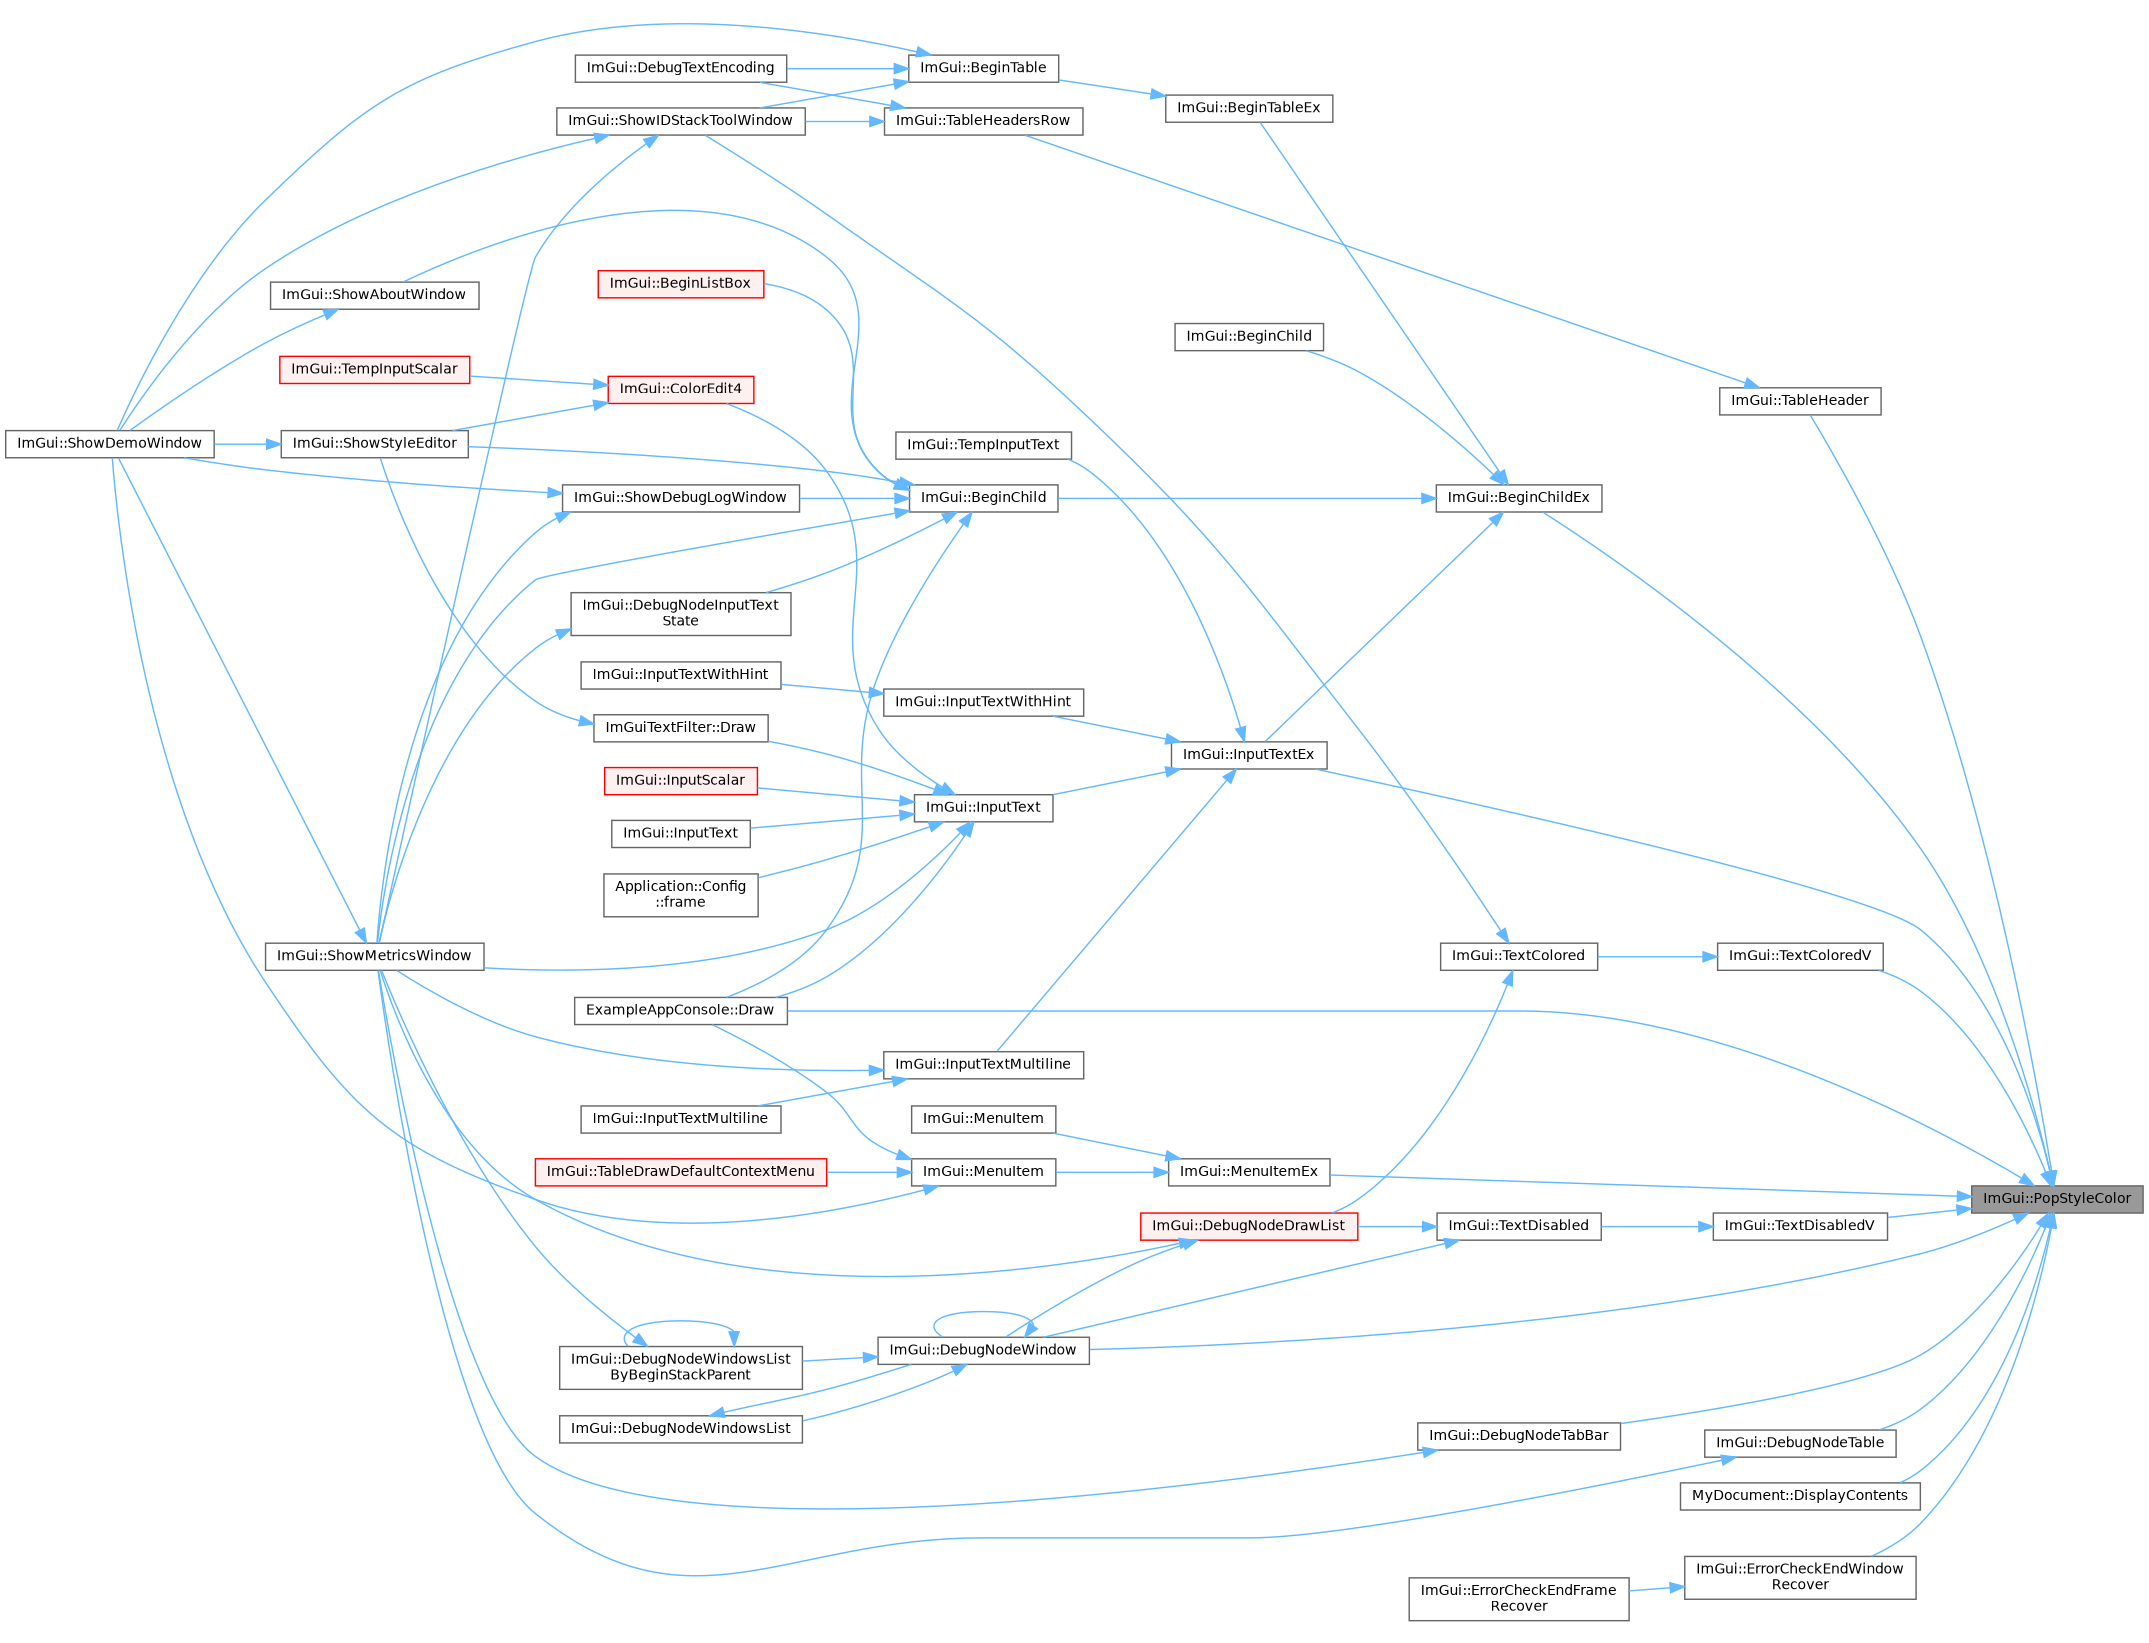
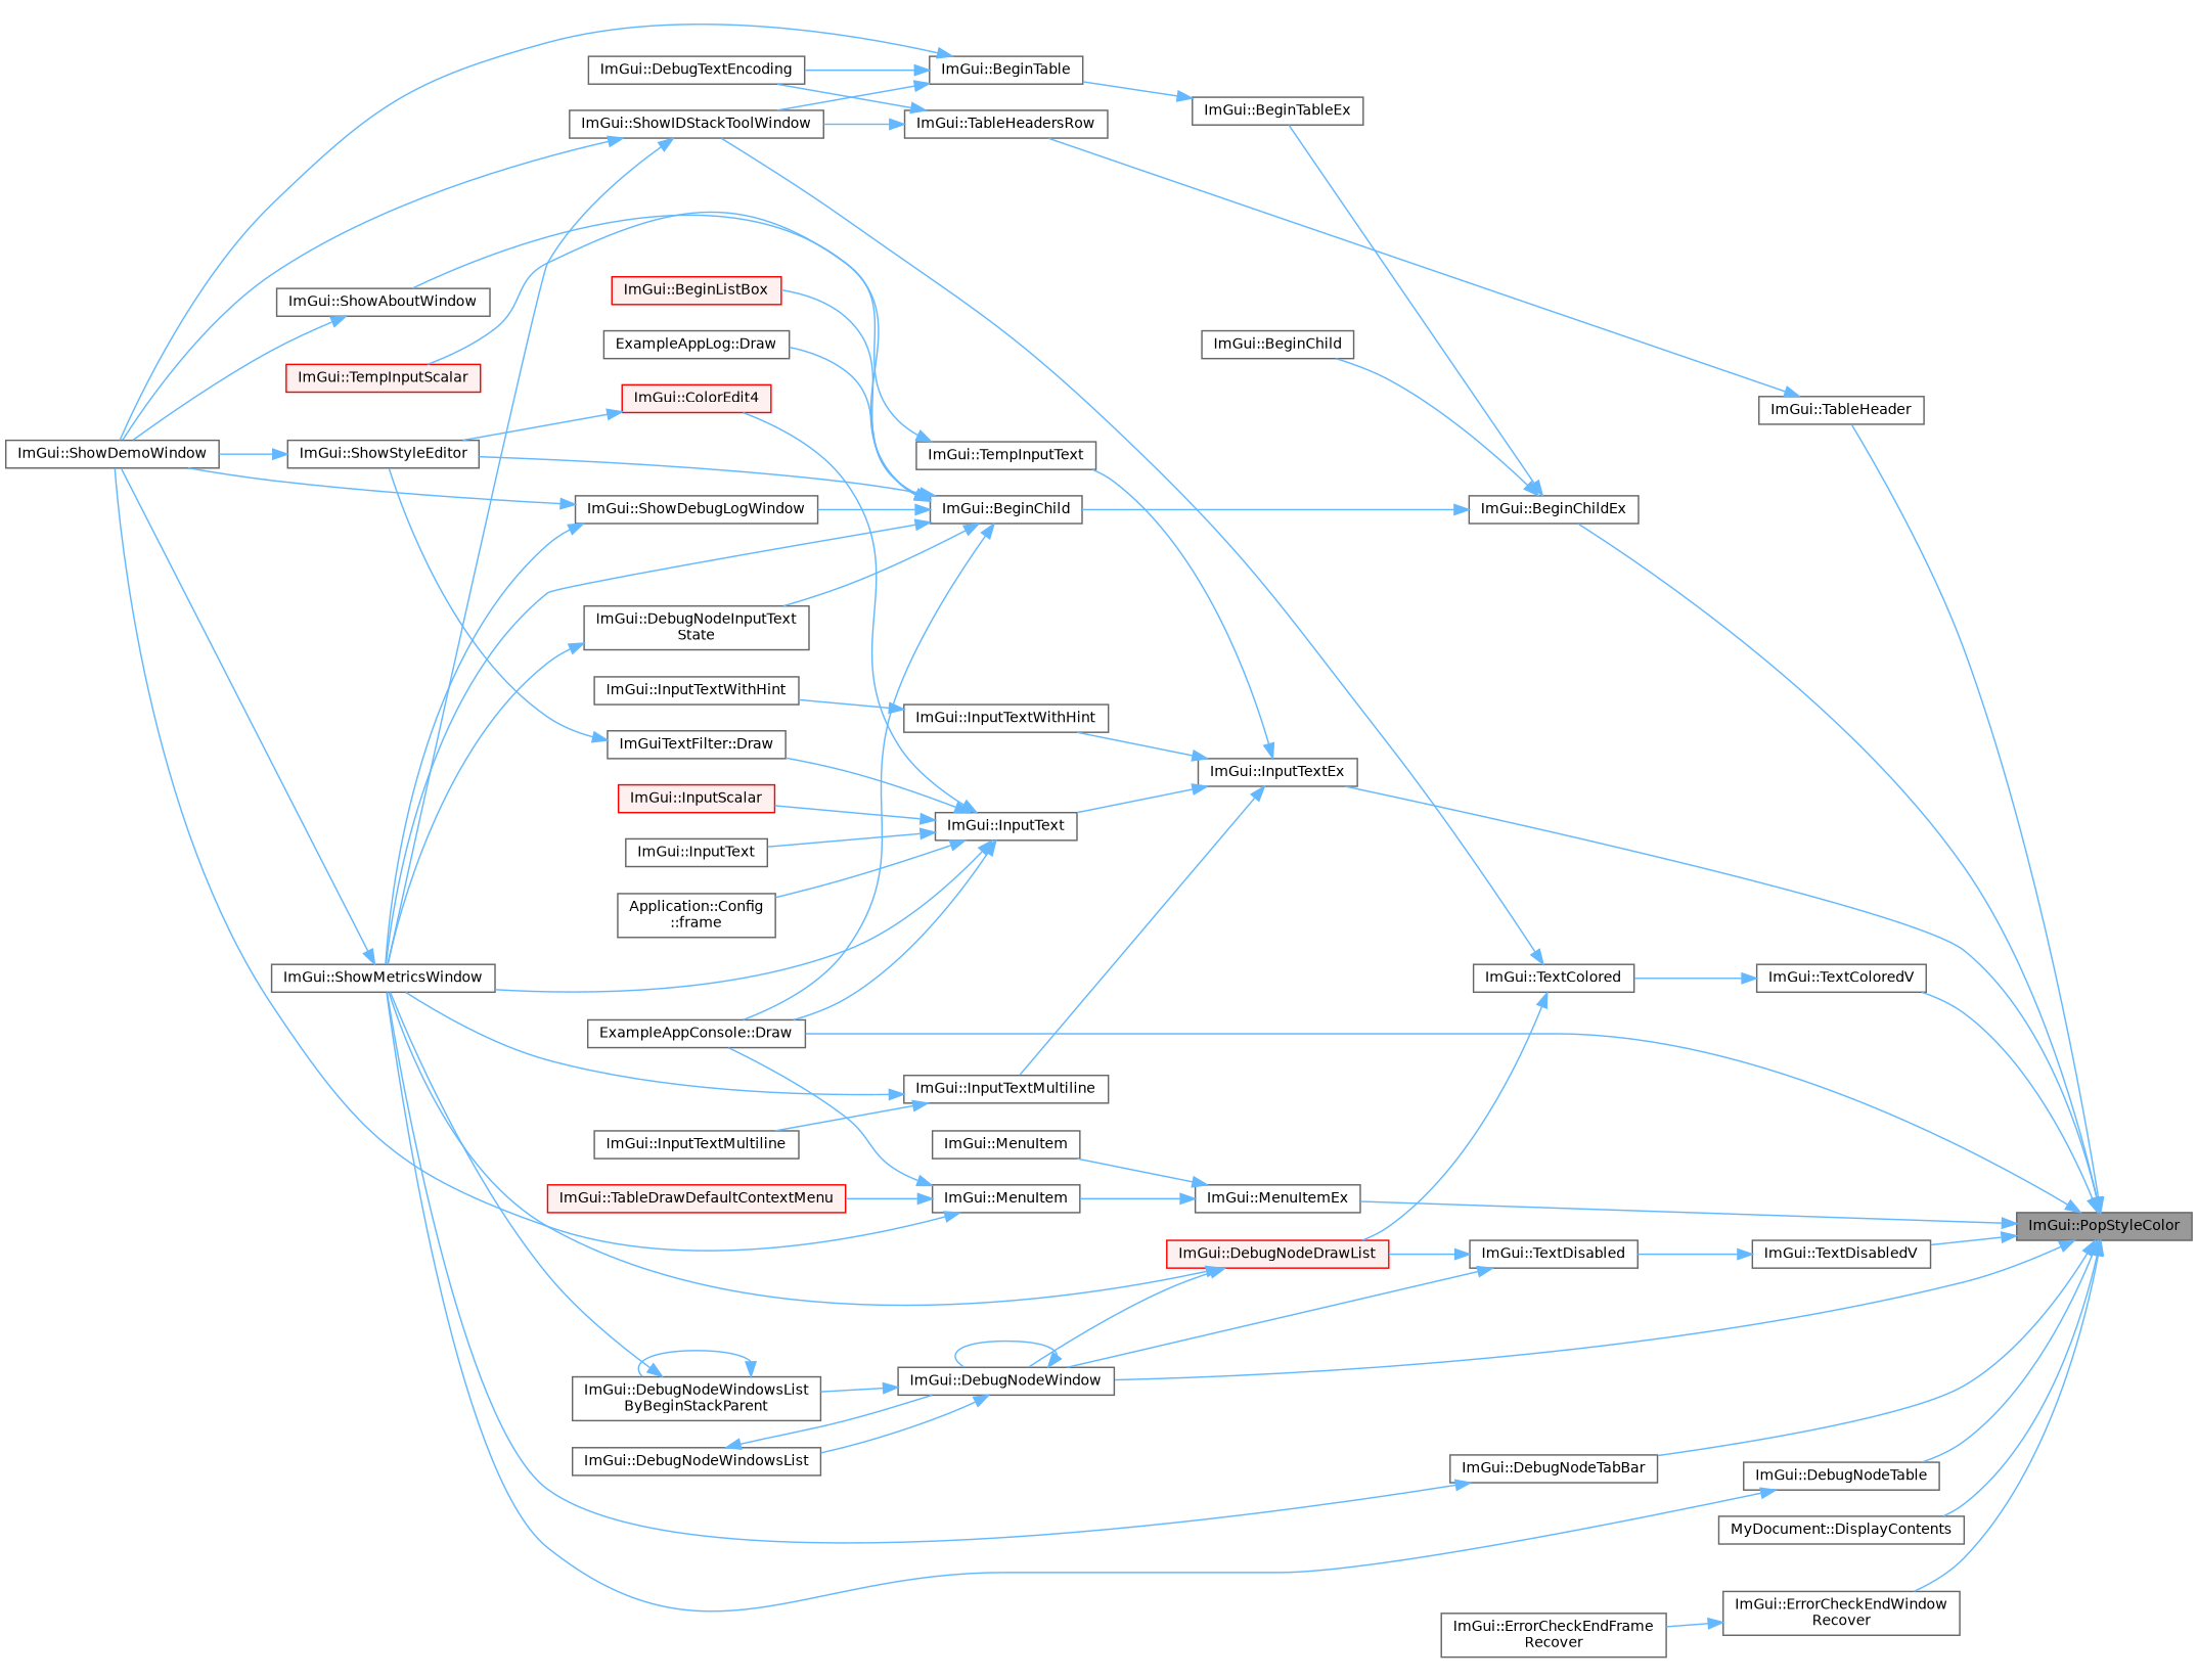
  digraph {
    rankdir=RL
    node [color=grey40 fillcolor=white fontname=Helvetica fontsize=10 shape=box style=filled]
    edge [color=steelblue1 dir=back fontname=Helvetica fontsize=10 labelfontname=Helvetica labelfontsize=10 style=solid]
    n1 [color=gray40 fillcolor=grey60 fontcolor=black height=0.2 label="ImGui::PopStyleColor" width=0.4]
    n2 [height=0.2 label="ImGui::BeginChildEx" width=0.4]
    n3 [height=0.2 label="ExampleAppConsole::Draw" width=0.4]
    n4 [height=0.2 label="ImGui::InputTextEx" width=0.4]
    n5 [height=0.2 label="ImGui::DebugNodeTabBar" width=0.4]
    n6 [height=0.2 label="ImGui::DebugNodeTable" width=0.4]
    n7 [height=0.2 label="ImGui::DebugNodeWindow" width=0.4]
    n8 [height=0.2 label="MyDocument::DisplayContents" width=0.4]
    n9 [height=0.2 label="ImGui::ErrorCheckEndWindow\lRecover" width=0.4]
    n10 [height=0.2 label="ImGui::MenuItemEx" width=0.4]
    n11 [height=0.2 label="ImGui::TableHeader" width=0.4]
    n12 [height=0.2 label="ImGui::TextColoredV" width=0.4]
    n13 [height=0.2 label="ImGui::TextDisabledV" width=0.4]
    n14 [height=0.2 label="ImGui::BeginChild" width=0.4]
    n15 [height=0.2 label="ImGui::BeginChild" width=0.4]
    n16 [height=0.2 label="ImGui::BeginTableEx" width=0.4]
    n17 [height=0.2 label="ImGui::InputText" width=0.4]
    n18 [height=0.2 label="ImGui::InputTextMultiline" width=0.4]
    n19 [height=0.2 label="ImGui::InputTextWithHint" width=0.4]
    n20 [height=0.2 label="ImGui::TempInputText" width=0.4]
    n21 [height=0.2 label="ImGui::ShowMetricsWindow" width=0.4]
    n22 [height=0.2 label="ImGui::DebugNodeWindowsList" width=0.4]
    n23 [height=0.2 label="ImGui::DebugNodeWindowsList\lByBeginStackParent" width=0.4]
    n24 [height=0.2 label="ImGui::ErrorCheckEndFrame\lRecover" width=0.4]
    n25 [height=0.2 label="ImGui::MenuItem" width=0.4]
    n26 [height=0.2 label="ImGui::MenuItem" width=0.4]
    n27 [height=0.2 label="ImGui::TableHeadersRow" width=0.4]
    n28 [height=0.2 label="ImGui::TextColored" width=0.4]
    n29 [height=0.2 label="ImGui::TextDisabled" width=0.4]
    n30 [color=red fillcolor="#FFF0F0" height=0.2 label="ImGui::BeginListBox" width=0.4]
    n31 [height=0.2 label="ImGui::DebugNodeInputText\lState" width=0.4]
+   n32 [height=0.2 label="ExampleAppLog::Draw" width=0.4]
    n33 [height=0.2 label="ImGui::ShowAboutWindow" width=0.4]
    n34 [height=0.2 label="ImGui::ShowDebugLogWindow" width=0.4]
    n35 [height=0.2 label="ImGui::ShowStyleEditor" width=0.4]
    n36 [height=0.2 label="ImGui::BeginTable" width=0.4]
    n37 [height=0.2 label="ImGui::ShowDemoWindow" width=0.4]
    n38 [height=0.2 label="ImGui::DebugTextEncoding" width=0.4]
    n39 [height=0.2 label="ImGui::ShowIDStackToolWindow" width=0.4]
    n40 [color=red fillcolor="#FFF0F0" height=0.2 label="ImGui::ColorEdit4" width=0.4]
    n41 [height=0.2 label="ImGuiTextFilter::Draw" width=0.4]
    n42 [height=0.2 label="Application::Config\l::frame" width=0.4]
    n43 [color=red fillcolor="#FFF0F0" height=0.2 label="ImGui::InputScalar" width=0.4]
    n44 [height=0.2 label="ImGui::InputText" width=0.4]
    n45 [height=0.2 label="ImGui::InputTextMultiline" width=0.4]
    n46 [height=0.2 label="ImGui::InputTextWithHint" width=0.4]
    n47 [color=red fillcolor="#FFF0F0" height=0.2 label="ImGui::TempInputScalar" width=0.4]
    n48 [color=red fillcolor="#FFF0F0" height=0.2 label="ImGui::TableDrawDefaultContextMenu" width=0.4]
    n49 [color=red fillcolor="#FFF0F0" height=0.2 label="ImGui::DebugNodeDrawList" width=0.4]
    n1 -> n2
    n1 -> n3
    n1 -> n4
    n1 -> n5
    n1 -> n6
    n1 -> n7
    n1 -> n8
    n1 -> n9
    n1 -> n10
    n1 -> n11
    n1 -> n12
    n1 -> n13
-   n2 -> n4
    n2 -> n14
    n2 -> n15
    n2 -> n16
    n4 -> n17
    n4 -> n18
    n4 -> n19
    n4 -> n20
    n5 -> n21
    n6 -> n21
    n7 -> n7
    n7 -> n22
    n7 -> n23
    n9 -> n24
    n10 -> n25
    n10 -> n26
    n11 -> n27
    n12 -> n28
    n13 -> n29
    n14 -> n3
    n14 -> n21
    n14 -> n30
    n14 -> n31
+   n14 -> n32
    n14 -> n33
    n14 -> n34
    n14 -> n35
    n16 -> n36
    n17 -> n3
    n17 -> n21
    n17 -> n40
    n17 -> n41
    n17 -> n42
    n17 -> n43
    n17 -> n44
    n18 -> n21
    n18 -> n45
    n19 -> n46
-   n40 -> n47
+   n20 -> n47
    n21 -> n37
    n22 -> n7
    n23 -> n21
    n23 -> n23
    n26 -> n3
    n26 -> n37
    n26 -> n48
    n27 -> n38
    n27 -> n39
    n28 -> n39
    n28 -> n49
    n29 -> n7
    n29 -> n49
    n31 -> n21
    n33 -> n37
    n34 -> n21
    n34 -> n37
    n35 -> n37
    n36 -> n37
    n36 -> n38
    n36 -> n39
    n39 -> n21
    n39 -> n37
    n40 -> n35
    n41 -> n35
    n49 -> n7
    n49 -> n21
  }
